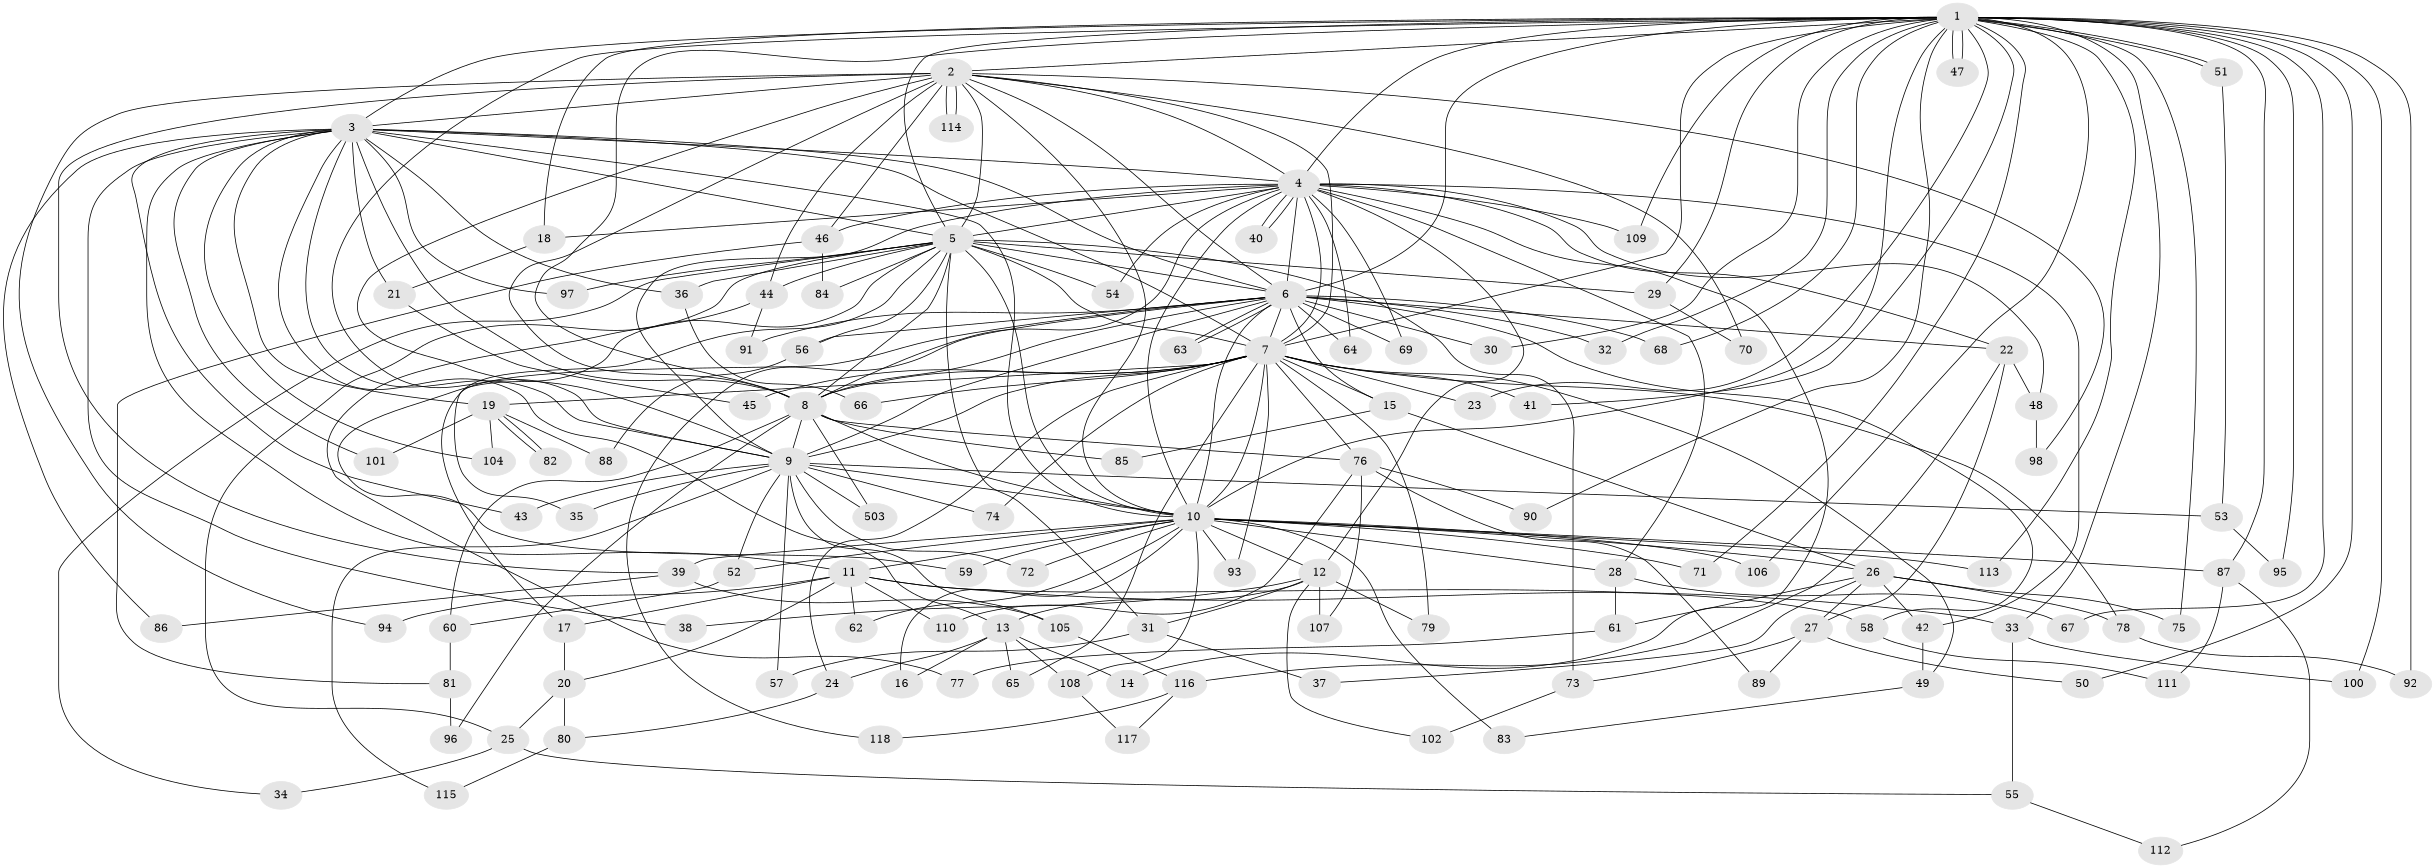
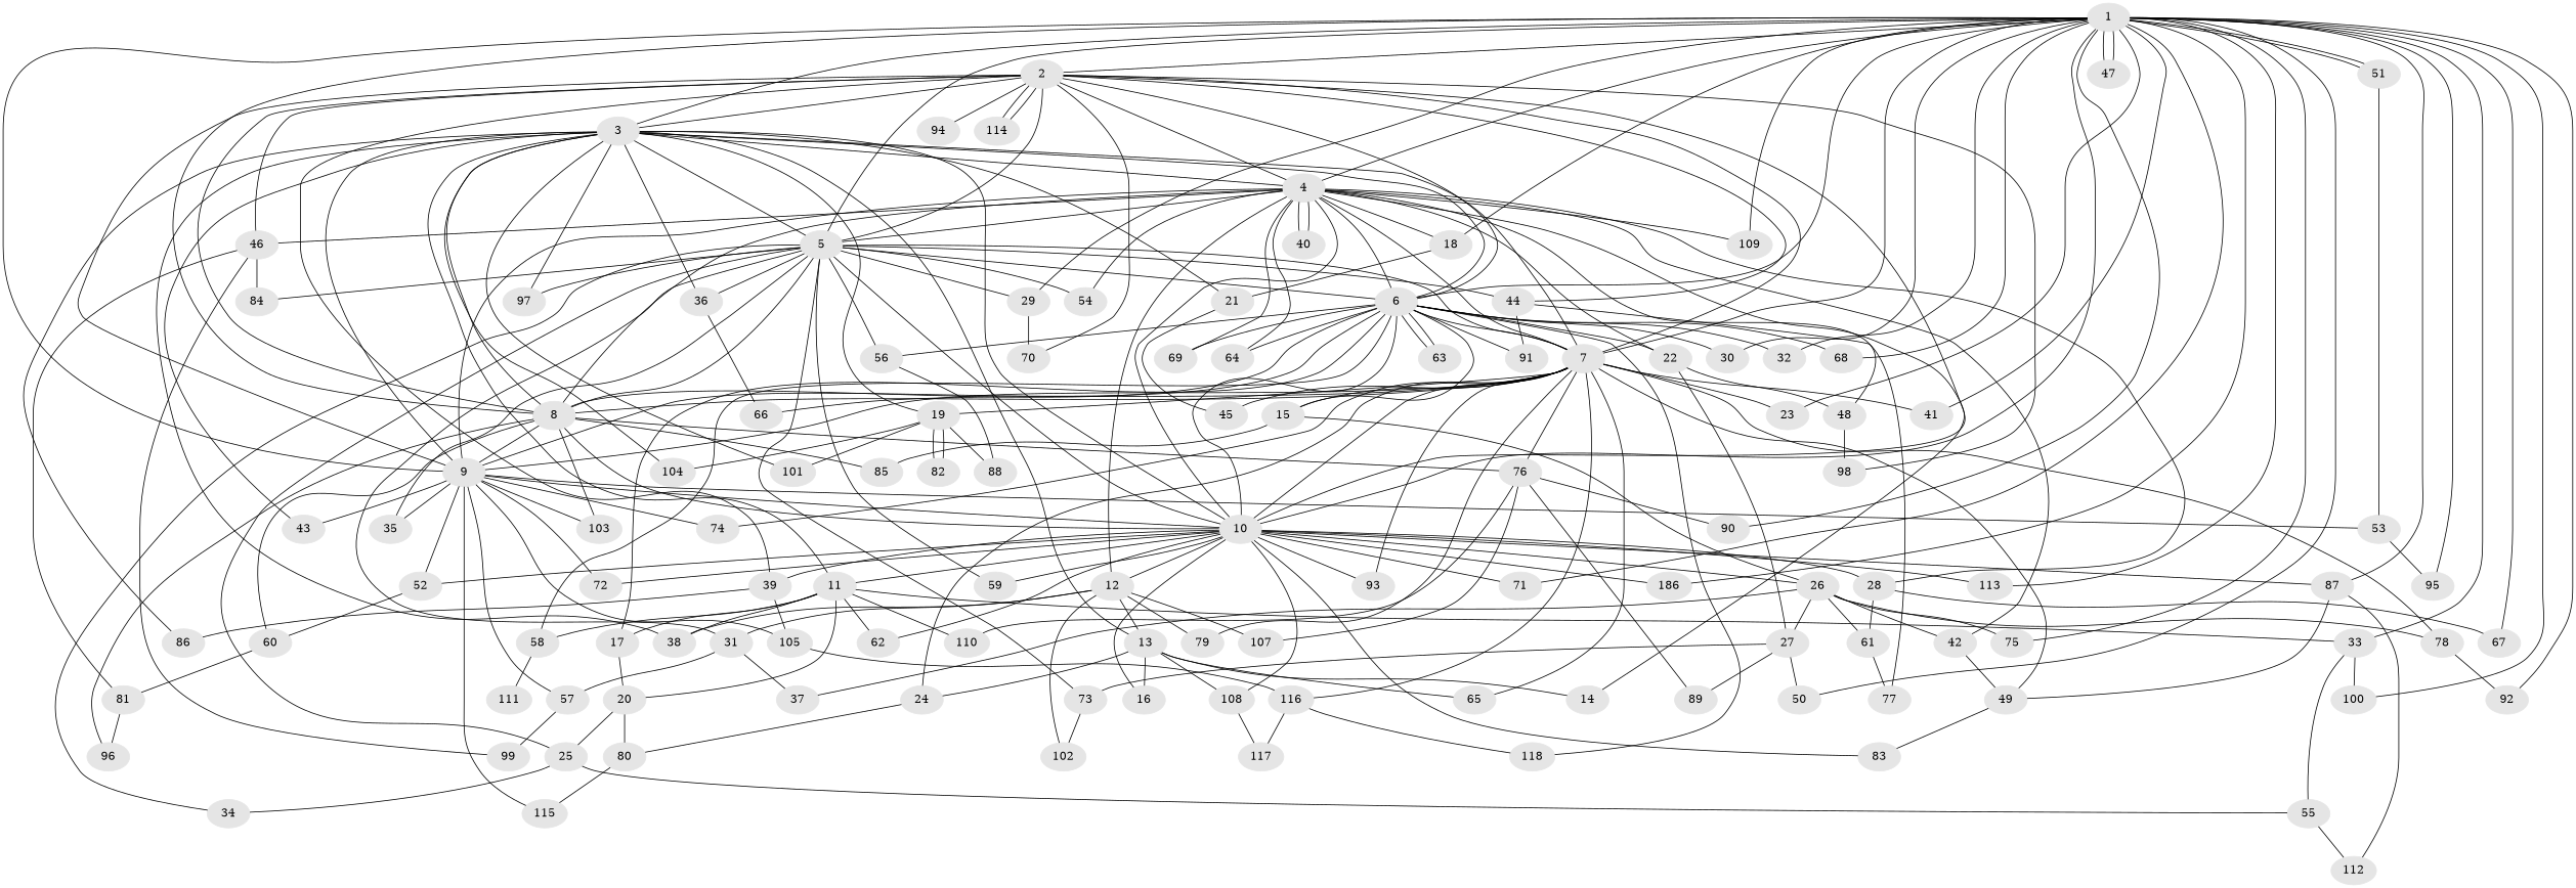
  graph {
    node [color=gray90 style=filled]
    1
    2
    3
    4
    5
    6
    7
    8
    9
    10
    18
    23
    29
    30
    32
    33
    41
    47
    50
    51
    67
    68
    71
    75
    87
    90
    92
    95
    100
-   106
+   106 [label=186]
    109
    113
    39
    44
    46
    70
    94
    98
    114
    11
    13
    19
    21
    36
    38
    43
    86
    97
    101
    104
    12
    14
    22
    28
    40
    42
    48
    54
    64
    69
    25
    31
    34
    35
    56
    59
    73
    84
    15
    17
    58
    63
    91
    118
    24
    45
    49
    65
    66
    74
    76
    78
    79
    93
    116
    60
    85
    96
-   103 [label=503]
+   103
    52
    53
    57
    72
    105
    115
    16
    26
    62
    83
    108
    55
    112
    111
    77
    81
+   99
    20
    110
    82
    88
    102
    107
    27
    61
    37
    80
    89
    117
    1 -- 2
    1 -- 3
    1 -- 4
    1 -- 5
    1 -- 6
    1 -- 7
    1 -- 8
    1 -- 9
    1 -- 10
    1 -- 18
    1 -- 23
    1 -- 29
    1 -- 30
    1 -- 32
    1 -- 33
    1 -- 41
    1 -- 47
    1 -- 47
    1 -- 50
    1 -- 51
    1 -- 51
    1 -- 67
    1 -- 68
    1 -- 71
    1 -- 75
    1 -- 87
    1 -- 90
    1 -- 92
    1 -- 95
    1 -- 100
    1 -- 106
    1 -- 109
    1 -- 113
    2 -- 3
    2 -- 4
    2 -- 5
    2 -- 6
    2 -- 7
    2 -- 8
    2 -- 9
    2 -- 10
    2 -- 39
    2 -- 44
    2 -- 46
    2 -- 70
    2 -- 94
    2 -- 98
    2 -- 114
    2 -- 114
    3 -- 4
    3 -- 5
    3 -- 6
    3 -- 7
    3 -- 8
    3 -- 9
    3 -- 10
    3 -- 11
    3 -- 13
    3 -- 19
    3 -- 21
    3 -- 36
    3 -- 38
    3 -- 43
    3 -- 86
    3 -- 97
    3 -- 101
    3 -- 104
    4 -- 5
    4 -- 6
    4 -- 7
    4 -- 8
    4 -- 9
    4 -- 10
    4 -- 18
    4 -- 109
    4 -- 46
    4 -- 12
    4 -- 14
    4 -- 22
    4 -- 28
    4 -- 40
    4 -- 40
    4 -- 42
    4 -- 48
    4 -- 54
    4 -- 64
    4 -- 69
    5 -- 6
    5 -- 7
    5 -- 8
    5 -- 10
    5 -- 29
    5 -- 44
    5 -- 36
    5 -- 97
    5 -- 54
    5 -- 25
    5 -- 31
    5 -- 34
    5 -- 35
    5 -- 56
    5 -- 59
    5 -- 73
    5 -- 84
    6 -- 7
    6 -- 8
    6 -- 9
    6 -- 10
    6 -- 30
    6 -- 32
    6 -- 68
    6 -- 22
    6 -- 64
    6 -- 69
    6 -- 56
    6 -- 15
    6 -- 17
    6 -- 58
    6 -- 63
    6 -- 63
    6 -- 91
    6 -- 118
    7 -- 8
    7 -- 9
    7 -- 10
    7 -- 23
    7 -- 41
    7 -- 19
    7 -- 15
    7 -- 24
    7 -- 45
    7 -- 49
    7 -- 65
    7 -- 66
    7 -- 74
    7 -- 76
    7 -- 78
    7 -- 79
    7 -- 93
-   22 -- 116
+   7 -- 116
    8 -- 9
    8 -- 10
    8 -- 76
    8 -- 60
    8 -- 85
    8 -- 96
    8 -- 103
    9 -- 10
    9 -- 43
    9 -- 35
    9 -- 74
    9 -- 103
    9 -- 52
    9 -- 53
    9 -- 57
    9 -- 72
    9 -- 105
    9 -- 115
    10 -- 71
    10 -- 87
    10 -- 106
    10 -- 113
    10 -- 39
    10 -- 11
    10 -- 12
    10 -- 28
    10 -- 59
    10 -- 93
    10 -- 52
    10 -- 72
    10 -- 16
    10 -- 26
    10 -- 62
    10 -- 83
    10 -- 108
    18 -- 21
    29 -- 70
    33 -- 100
    33 -- 55
    51 -- 53
    87 -- 112
-   87 -- 111
+   87 -- 49
    39 -- 86
    39 -- 105
    44 -- 91
    44 -- 77
    46 -- 84
    46 -- 81
+   46 -- 99
    11 -- 33
-   11 -- 94
+   11 -- 38
    11 -- 17
    11 -- 58
    11 -- 62
    11 -- 20
    11 -- 110
    13 -- 14
    13 -- 24
    13 -- 65
    13 -- 16
    13 -- 108
    19 -- 101
    19 -- 104
    19 -- 82
    19 -- 82
    19 -- 88
    21 -- 45
    36 -- 66
    12 -- 13
    12 -- 38
    12 -- 31
    12 -- 79
    12 -- 102
    12 -- 107
    22 -- 48
    22 -- 27
    28 -- 67
    28 -- 61
    42 -- 49
    48 -- 98
    25 -- 34
    25 -- 55
    31 -- 57
    31 -- 37
    56 -- 88
    73 -- 102
    15 -- 85
    15 -- 26
    17 -- 20
    58 -- 111
    24 -- 80
    49 -- 83
    76 -- 90
    76 -- 110
    76 -- 107
    76 -- 89
    78 -- 92
    116 -- 118
    116 -- 117
    60 -- 81
    52 -- 60
    53 -- 95
+   57 -- 99
    105 -- 116
    26 -- 75
    26 -- 42
    26 -- 78
    26 -- 27
    26 -- 61
    26 -- 37
    108 -- 117
    55 -- 112
    81 -- 96
    20 -- 25
    20 -- 80
    27 -- 50
    27 -- 73
    27 -- 89
    61 -- 77
    80 -- 115
  }
